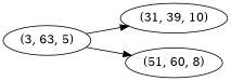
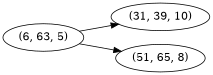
  digraph {
    rankdir=LR
-   "(6, 63, 5)" [label="(3, 63, 5)"]
+   "(6, 63, 5)"
    "(31, 39, 10)"
-   "(51, 60, 8)"
+   "(51, 60, 8)" [label="(51, 65, 8)"]
    "(6, 63, 5)" -> "(31, 39, 10)"
    "(6, 63, 5)" -> "(51, 60, 8)"
  }
